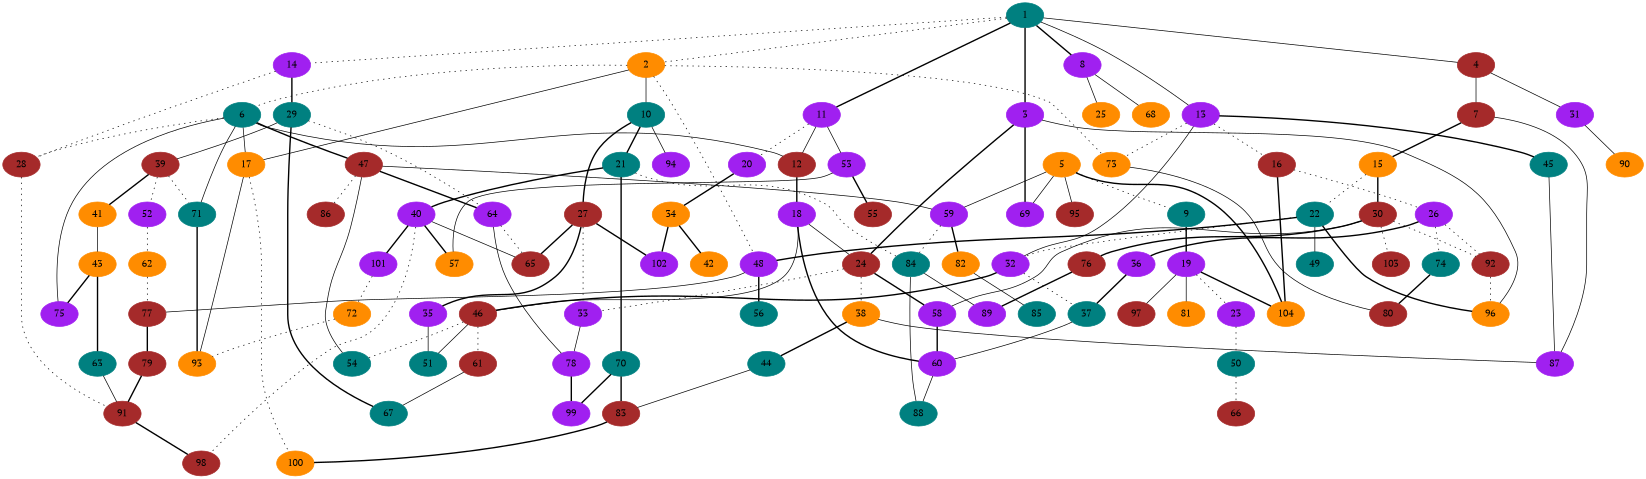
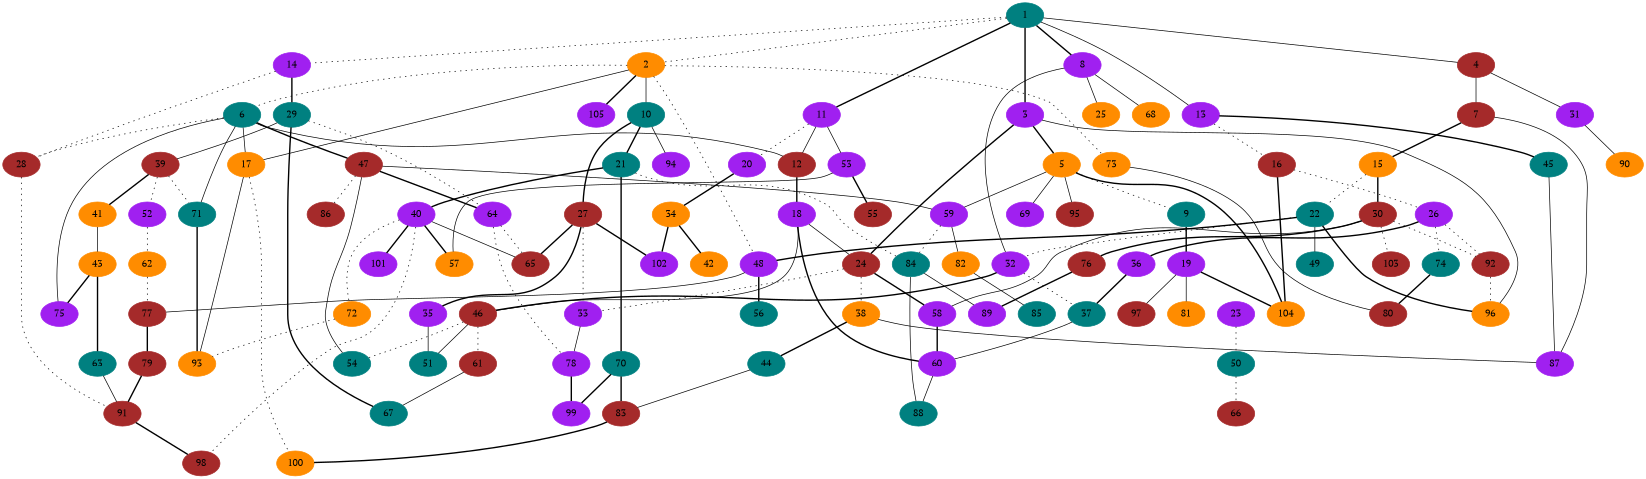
  graph {
    fontname="PT Serif"
    node [color=purple fontname="PT Serif" style=filled]
    edge [fontname="PT Serif" style=bold]
    1 [color=teal]
    2 [color=darkorange]
    3
    4 [color=brown]
    8
    11
    13
    14
    6 [color=teal]
    10 [color=teal]
    17 [color=darkorange]
    48
    73 [color=darkorange]
+   105
    5 [color=darkorange]
    24 [color=brown]
    96 [color=darkorange]
    7 [color=brown]
    31
    25 [color=darkorange]
    68 [color=darkorange]
    12 [color=brown]
    20
    53
    16 [color=brown]
    32
    45 [color=teal]
    28 [color=brown]
    29 [color=teal]
    47 [color=brown]
    71 [color=teal]
    75
    21 [color=teal]
    27 [color=brown]
    94
    93 [color=darkorange]
    100 [color=darkorange]
    56 [color=teal]
    77 [color=brown]
    80 [color=brown]
    9 [color=teal]
    59
    69
    95 [color=brown]
    104 [color=darkorange]
    33
    38 [color=darkorange]
    58
    15 [color=darkorange]
    87
    90 [color=darkorange]
    19
    84 [color=teal]
    82 [color=darkorange]
    18
    91 [color=brown]
    64
    54 [color=teal]
    86 [color=brown]
    22 [color=teal]
    30 [color=brown]
    23
    81 [color=darkorange]
    97 [color=brown]
    40
    70 [color=teal]
    35
    65 [color=brown]
    102
    34 [color=darkorange]
    57 [color=darkorange]
    55 [color=brown]
    46 [color=brown]
    60
    26
    37 [color=teal]
    39 [color=brown]
    67 [color=teal]
    49 [color=teal]
    92 [color=brown]
    76 [color=brown]
    103 [color=brown]
    36
    74 [color=teal]
    51 [color=teal]
    61 [color=brown]
    88 [color=teal]
    50 [color=teal]
    42 [color=darkorange]
    72 [color=darkorange]
    98 [color=brown]
    101
    83 [color=brown]
    99
    89
    66 [color=brown]
    78
    44 [color=teal]
    41 [color=darkorange]
    52
    43 [color=darkorange]
    62 [color=darkorange]
    63 [color=teal]
    79 [color=brown]
    85 [color=teal]
    1 -- 2 [style=dotted]
    1 -- 3
    1 -- 4 [style=solid]
    1 -- 8
    1 -- 11
    1 -- 13 [style=solid]
    1 -- 14 [style=dotted]
    2 -- 6 [style=dotted]
    2 -- 10 [style=solid]
    2 -- 17 [style=solid]
    2 -- 48 [style=dotted]
    2 -- 73 [style=dotted]
-   3 -- 69
+   2 -- 105
+   3 -- 5
    3 -- 24
    3 -- 96 [style=solid]
    4 -- 7 [style=solid]
    4 -- 31 [style=solid]
    8 -- 25 [style=solid]
    8 -- 68 [style=solid]
    11 -- 12 [style=solid]
    11 -- 20 [style=dotted]
    11 -- 53 [style=solid]
-   13 -- 73 [style=dotted]
    13 -- 16 [style=dotted]
-   13 -- 32 [style=solid]
+   8 -- 32 [style=solid]
    13 -- 45
    14 -- 28 [style=dotted]
    14 -- 29
    6 -- 17 [style=solid]
    6 -- 12 [style=solid]
    6 -- 28 [style=dotted]
    6 -- 47
    6 -- 71 [style=solid]
    6 -- 75 [style=solid]
    10 -- 21
    10 -- 27
    10 -- 94 [style=solid]
    17 -- 93 [style=solid]
    17 -- 100 [style=dotted]
    48 -- 56
    48 -- 77 [style=solid]
    73 -- 80 [style=solid]
    5 -- 9 [style=dotted]
    5 -- 59 [style=solid]
    5 -- 69 [style=solid]
    5 -- 95 [style=solid]
    5 -- 104
    24 -- 33 [style=dotted]
    24 -- 38 [style=dotted]
    24 -- 58
    7 -- 15
    7 -- 87 [style=solid]
    31 -- 90 [style=solid]
    12 -- 18
    20 -- 34
    53 -- 57 [style=solid]
    53 -- 55
    16 -- 104
    16 -- 26 [style=dotted]
    32 -- 46
    32 -- 37 [style=dotted]
    45 -- 87 [style=solid]
    28 -- 91 [style=dotted]
    29 -- 64 [style=dotted]
    29 -- 39 [style=solid]
    29 -- 67
    47 -- 59 [style=solid]
    47 -- 64
    47 -- 54 [style=solid]
    47 -- 86 [style=dotted]
    71 -- 93
    21 -- 84 [style=dotted]
    21 -- 40
    21 -- 70
    27 -- 33 [style=dotted]
    27 -- 35
    27 -- 65
    27 -- 102
    77 -- 79
    9 -- 19
    59 -- 84 [style=dotted]
-   59 -- 82
+   59 -- 82 [style=solid]
    33 -- 78 [style=solid]
    38 -- 87 [style=solid]
    38 -- 44
    58 -- 60
    15 -- 22 [style=dotted]
    15 -- 30
    19 -- 104
-   19 -- 23 [style=dotted]
    19 -- 81 [style=solid]
    19 -- 97 [style=solid]
    84 -- 88 [style=solid]
    84 -- 89 [style=solid]
    82 -- 85 [style=solid]
    18 -- 24 [style=solid]
    18 -- 46 [style=solid]
    18 -- 60
    91 -- 98
    64 -- 65 [style=dotted]
-   64 -- 78 [style=solid]
+   64 -- 78 [style=dotted]
    22 -- 48
    22 -- 96
    22 -- 32 [style=dotted]
    22 -- 49 [style=solid]
    30 -- 58 [style=solid]
    30 -- 92 [style=dotted]
    30 -- 76
    30 -- 103 [style=dotted]
    23 -- 50 [style=dotted]
    40 -- 65 [style=solid]
    40 -- 57
-   101 -- 72 [style=dotted]
+   40 -- 72 [style=dotted]
    40 -- 98 [style=dotted]
    40 -- 101
    70 -- 83
    70 -- 99
    35 -- 51 [style=solid]
    34 -- 102
    34 -- 42
    46 -- 54 [style=dotted]
    46 -- 51 [style=solid]
    46 -- 61 [style=dotted]
    60 -- 88 [style=solid]
    26 -- 92 [style=dotted]
    26 -- 36
    26 -- 74 [style=dotted]
    37 -- 60 [style=solid]
    39 -- 71 [style=dotted]
    39 -- 41
    39 -- 52 [style=dotted]
    92 -- 96 [style=dotted]
    76 -- 89
    36 -- 37
    74 -- 80
    61 -- 67 [style=solid]
    50 -- 66 [style=dotted]
    72 -- 93 [style=dotted]
    83 -- 100
    78 -- 99
    44 -- 83 [style=solid]
    41 -- 43 [style=solid]
    52 -- 62 [style=dotted]
    43 -- 75
    43 -- 63
    62 -- 77 [style=dotted]
    63 -- 91 [style=solid]
    79 -- 91
  }
